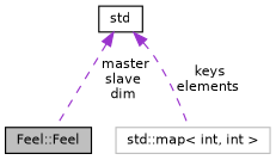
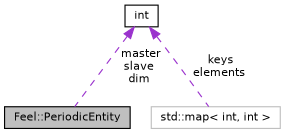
  digraph {
    node [color=black fillcolor=white fontname=Helvetica fontsize=10 shape=record style=filled]
    edge [color=darkorchid3 dir=back fontname=Helvetica fontsize=10 labelfontname=Helvetica labelfontsize=10 style=dashed]
-   n1 [fillcolor=grey75 fontcolor=black height=0.2 label="Feel::Feel" width=0.4]
+   n1 [fillcolor=grey75 fontcolor=black height=0.2 label="Feel::PeriodicEntity" width=0.4]
    n2 [color=grey75 height=0.2 label="std::map\< int, int \>" width=0.4]
-   n3 [height=0.2 label=std width=0.4]
+   n3 [height=0.2 label=int width=0.4]
    n3 -> n1 [label=" master\nslave\ndim"]
    n3 -> n2 [label=" keys\nelements"]
  }
